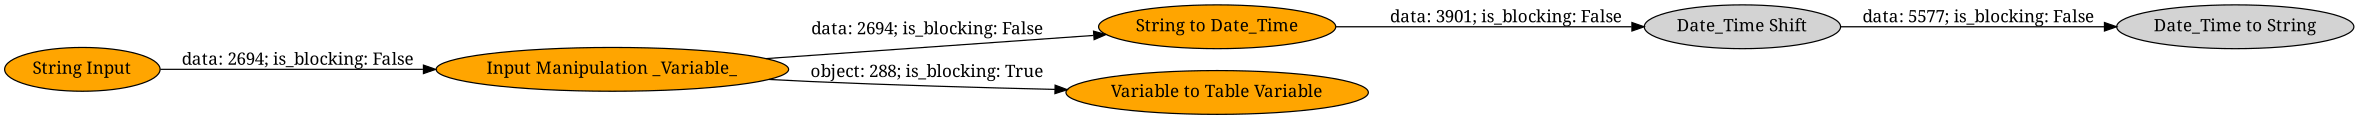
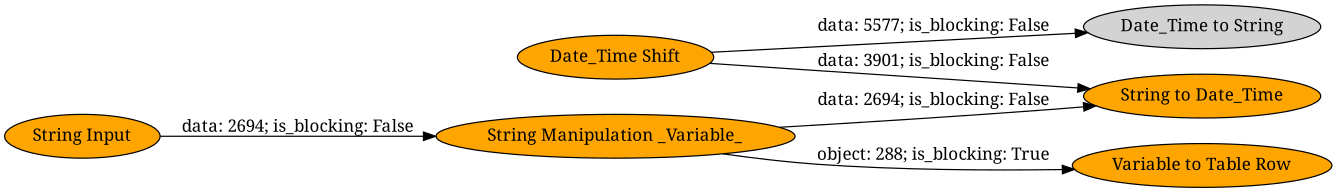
  digraph {
    fontname="Noto Serif"
    rankdir=LR
    node [fillcolor=orange fontname="Noto Serif" style=filled]
    edge [fontname="Noto Serif"]
    n1 [fillcolor=lightgrey label="Date_Time to String"]
    n2 [label="String Input"]
-   n3 [label="Input Manipulation _Variable_"]
+   n3 [label="String Manipulation _Variable_"]
    n4 [label="String to Date_Time"]
-   n5 [label="Variable to Table Variable"]
-   n6 [fillcolor=lightgrey label="Date_Time Shift"]
+   n5 [label="Variable to Table Row"]
+   n6 [label="Date_Time Shift"]
    n2 -> n3 [label="data: 2694; is_blocking: False"]
    n3 -> n4 [label="data: 2694; is_blocking: False"]
    n3 -> n5 [label="object: 288; is_blocking: True"]
-   n4 -> n6 [label="data: 3901; is_blocking: False"]
+   n6 -> n4 [label="data: 3901; is_blocking: False"]
    n6 -> n1 [label="data: 5577; is_blocking: False"]
  }
